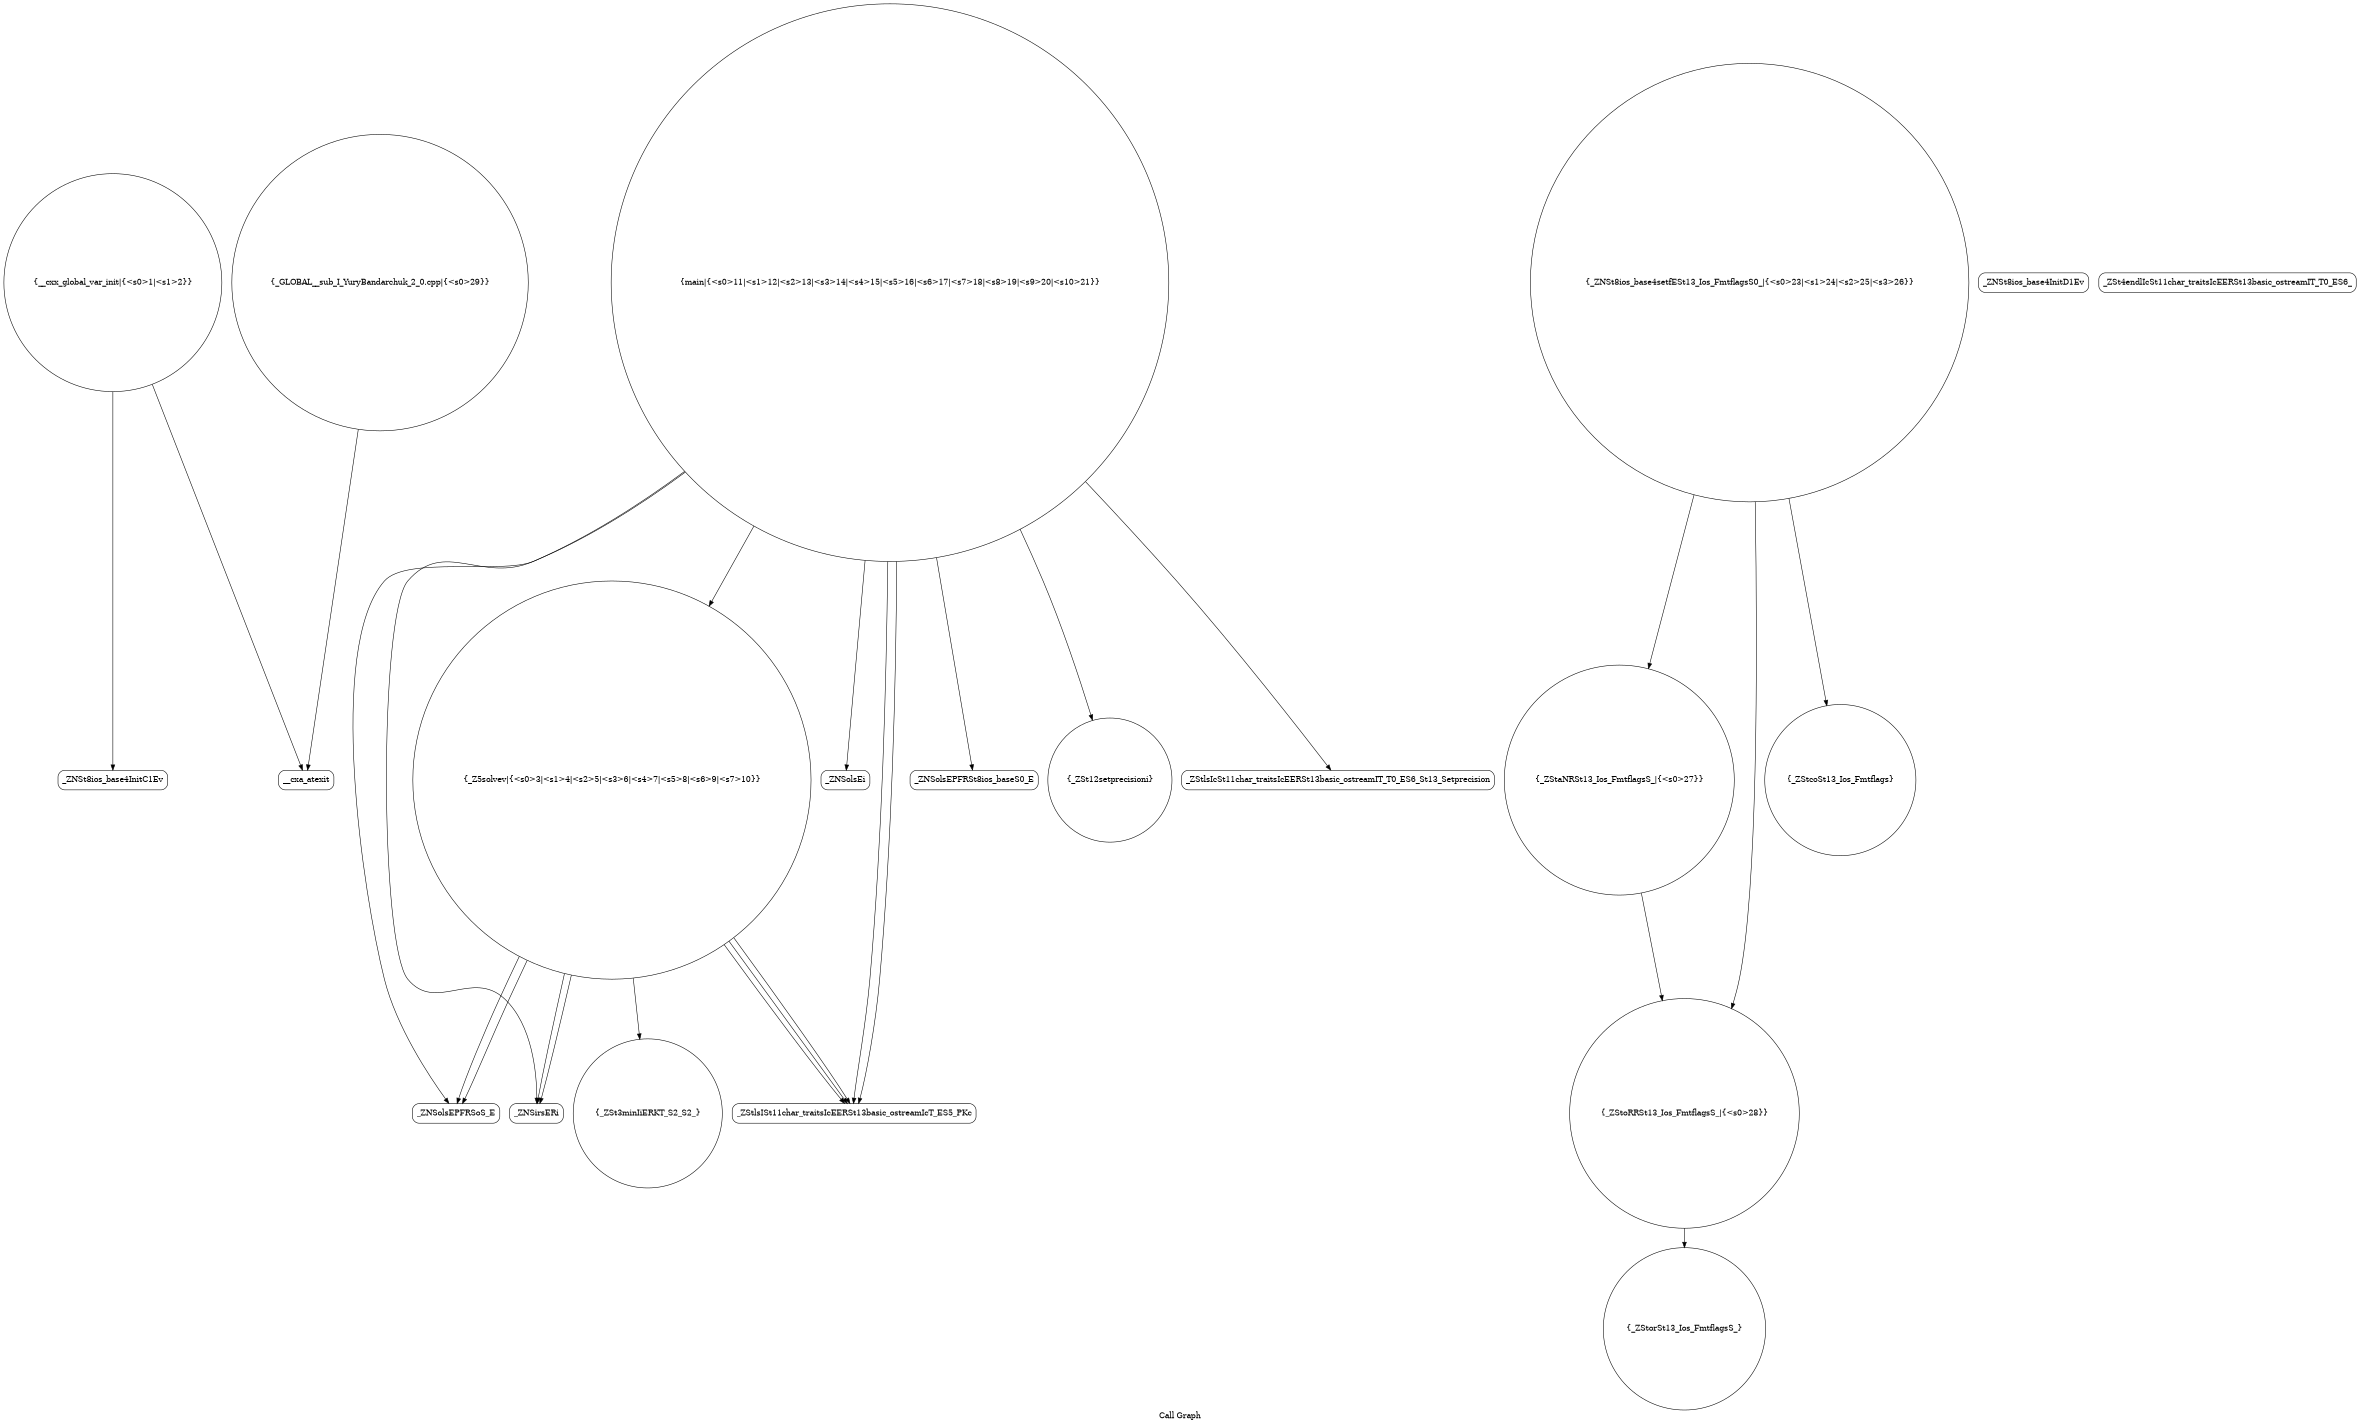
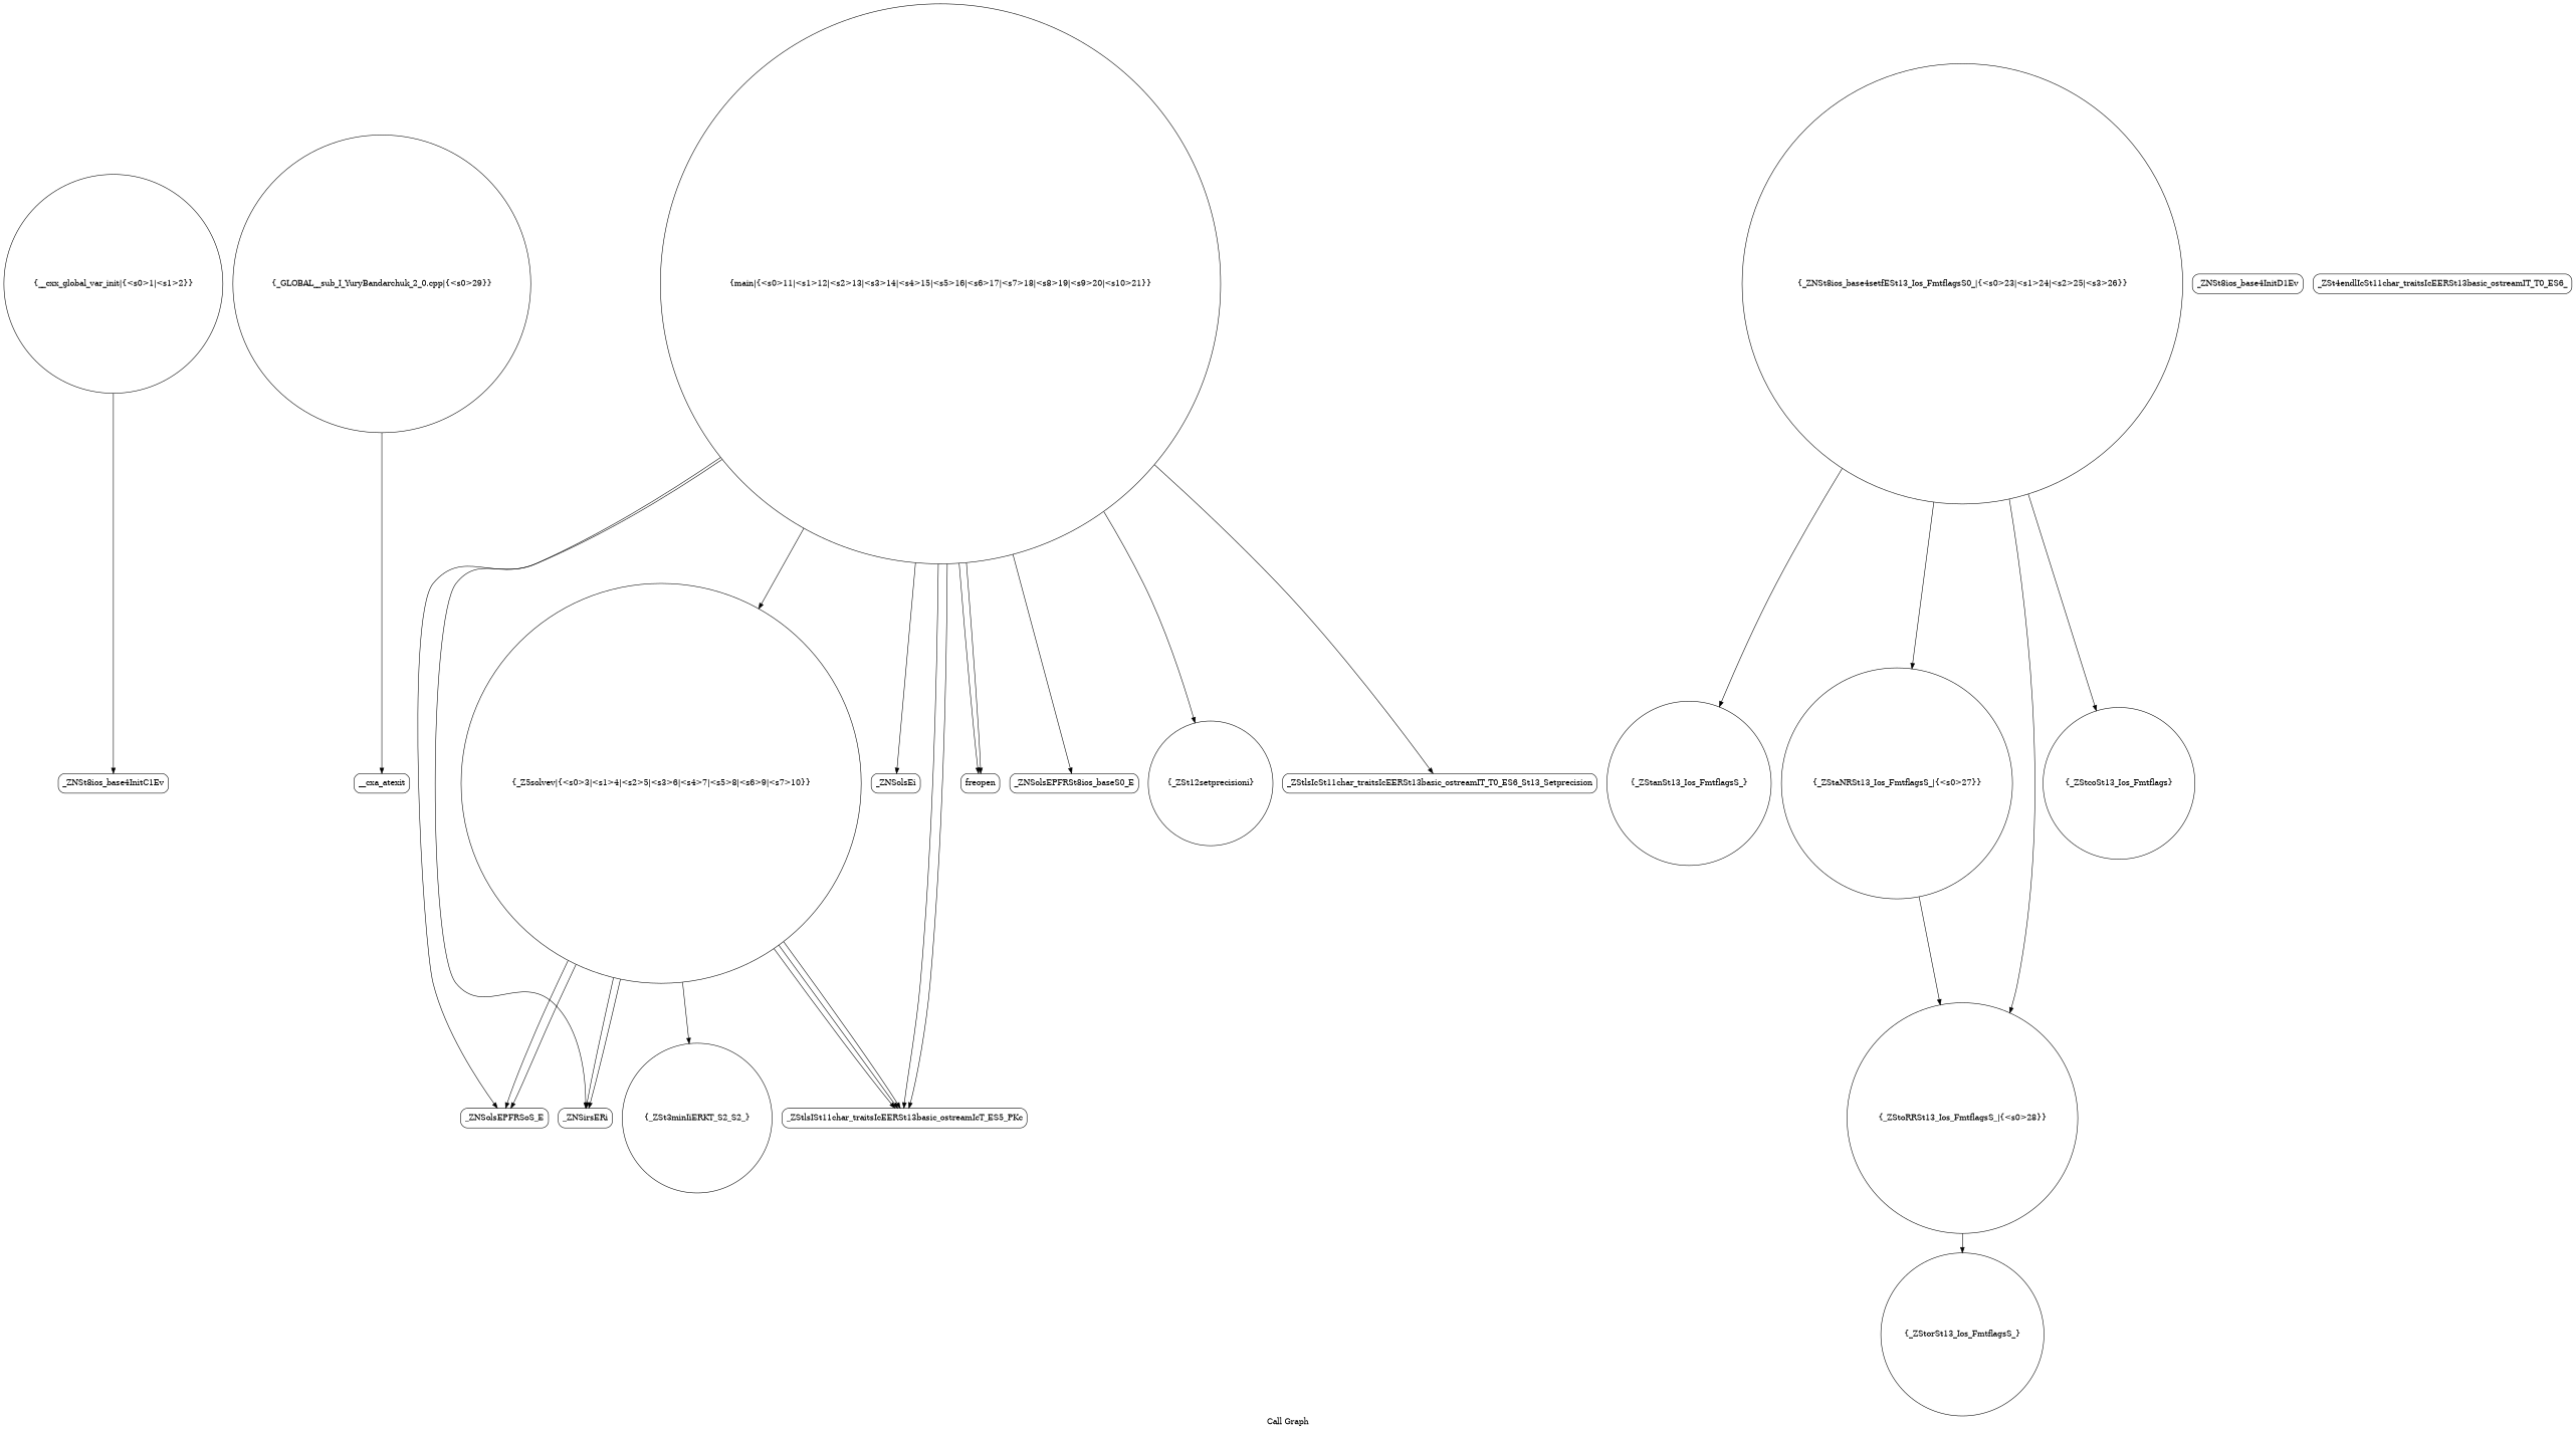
  digraph {
    label="Call Graph"
    node [shape=circle]
    edge [color=black tailport=s0]
    n1 [label="{__cxx_global_var_init|{<s0>1|<s1>2}}"]
    n2 [label="{_ZNSt8ios_base4InitC1Ev}" shape=Mrecord]
    n3 [label="{__cxa_atexit}" shape=Mrecord]
    n4 [label="{_ZNSolsEPFRSoS_E}" shape=Mrecord]
    n5 [label="{_ZNSt8ios_base4setfESt13_Ios_FmtflagsS0_|{<s0>23|<s1>24|<s2>25|<s3>26}}"]
+   n6 [label="{_ZStanSt13_Ios_FmtflagsS_}"]
    n7 [label="{_ZStaNRSt13_Ios_FmtflagsS_|{<s0>27}}"]
    n8 [label="{_ZStoRRSt13_Ios_FmtflagsS_|{<s0>28}}"]
    n9 [label="{_ZStcoSt13_Ios_Fmtflags}"]
    n10 [label="{_ZStorSt13_Ios_FmtflagsS_}"]
    n11 [label="{_ZNSt8ios_base4InitD1Ev}" shape=Mrecord]
    n12 [label="{_ZSt3minIiERKT_S2_S2_}"]
    n13 [label="{_ZNSolsEi}" shape=Mrecord]
    n14 [label="{_GLOBAL__sub_I_YuryBandarchuk_2_0.cpp|{<s0>29}}"]
    n15 [label="{_Z5solvev|{<s0>3|<s1>4|<s2>5|<s3>6|<s4>7|<s5>8|<s6>9|<s7>10}}"]
    n16 [label="{_ZNSirsERi}" shape=Mrecord]
    n17 [label="{_ZStlsISt11char_traitsIcEERSt13basic_ostreamIcT_ES5_PKc}" shape=Mrecord]
+   n18 [label="{freopen}" shape=Mrecord]
    n19 [label="{_ZNSolsEPFRSt8ios_baseS0_E}" shape=Mrecord]
    n20 [label="{_ZSt4endlIcSt11char_traitsIcEERSt13basic_ostreamIT_T0_ES6_}" shape=Mrecord]
    n21 [label="{_ZSt12setprecisioni}"]
    n22 [label="{main|{<s0>11|<s1>12|<s2>13|<s3>14|<s4>15|<s5>16|<s6>17|<s7>18|<s8>19|<s9>20|<s10>21}}"]
    n23 [label="{_ZStlsIcSt11char_traitsIcEERSt13basic_ostreamIT_T0_ES6_St13_Setprecision}" shape=Mrecord]
    n1 -> n2
-   n1 -> n3 [tailport=s1]
+   n5 -> n6 [tailport=s2]
    n5 -> n7 [tailport=s1]
    n5 -> n8 [tailport=s3]
    n5 -> n9
    n7 -> n8
    n8 -> n10
    n14 -> n3
    n15 -> n4 [tailport=s3]
    n15 -> n4 [tailport=s7]
    n15 -> n12 [tailport=s4]
    n15 -> n16
    n15 -> n16 [tailport=s1]
    n15 -> n17 [tailport=s2]
    n15 -> n17 [tailport=s5]
    n15 -> n17 [tailport=s6]
    n22 -> n4 [tailport=s9]
    n22 -> n13 [tailport=s7]
    n22 -> n15 [tailport=s10]
    n22 -> n16 [tailport=s2]
    n22 -> n17 [tailport=s6]
    n22 -> n17 [tailport=s8]
+   n22 -> n18
+   n22 -> n18 [tailport=s1]
    n22 -> n19 [tailport=s3]
    n22 -> n21 [tailport=s4]
    n22 -> n23 [tailport=s5]
  }
